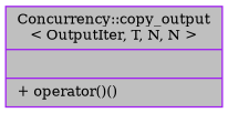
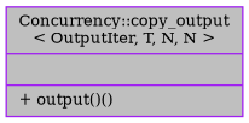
  digraph {
    fontname="DejaVu Serif"
-   n1 [color=purple fillcolor=grey75 fontcolor=black fontname="DejaVu Serif" fontsize=10 height=0.2 label="{Concurrency::copy_output\l\< OutputIter, T, N, N \>\n||+ operator()()\l}" shape=record style=filled width=0.4]
+   n1 [color=purple fillcolor=grey75 fontcolor=black fontname="DejaVu Serif" fontsize=10 height=0.2 label="{Concurrency::copy_output\l\< OutputIter, T, N, N \>\n||+ output()()\l}" shape=record style=filled width=0.4]
  }
